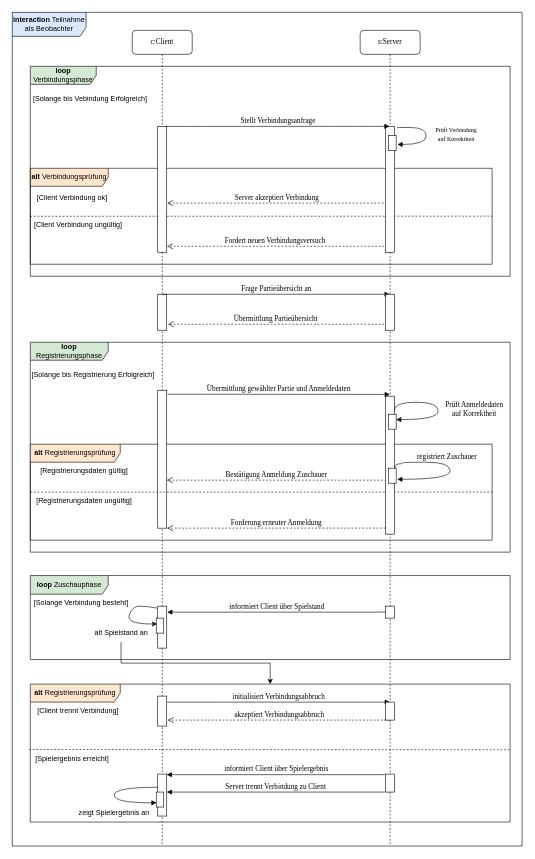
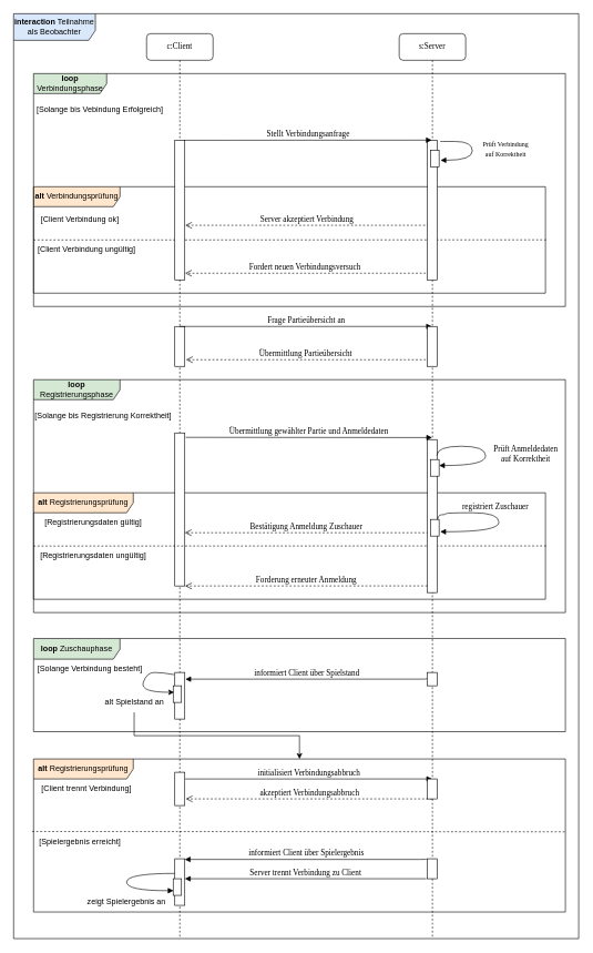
  <mxCell id="0" />
  <mxCell id="1" parent="0" />
  <mxCell id="2" value="&lt;b&gt;interaction &lt;/b&gt;Teilnahme als Beobachter" style="shape=umlFrame;whiteSpace=wrap;html=1;width=123;height=40;fillColor=#dae8fc;strokeColor=#000000;" parent="1" vertex="1"><mxGeometry x="20" y="20" width="850" height="1390" as="geometry" /></mxCell>
  <mxCell id="3" value="&lt;b&gt;alt &lt;/b&gt;Registrierungsprüfung" style="shape=umlFrame;whiteSpace=wrap;html=1;width=150;height=30;fillColor=#ffe6cc;strokeColor=#000000;" parent="1" vertex="1"><mxGeometry x="50" y="1140" width="800" height="230" as="geometry" /></mxCell>
  <mxCell id="4" value="&lt;b&gt;loop &lt;/b&gt;Zuschauphase" style="shape=umlFrame;whiteSpace=wrap;html=1;width=130;height=31;fillColor=#d5e8d4;strokeColor=#000000;" parent="1" vertex="1"><mxGeometry x="50" y="959" width="800" height="140" as="geometry" /></mxCell>
  <mxCell id="5" value="&lt;b&gt;loop &lt;/b&gt;Registrierungsphase" style="shape=umlFrame;whiteSpace=wrap;html=1;width=130;height=30;fillColor=#d5e8d4;strokeColor=#000000;" parent="1" vertex="1"><mxGeometry x="50" y="570" width="800" height="350" as="geometry" /></mxCell>
  <mxCell id="6" value="&lt;b&gt;alt &lt;/b&gt;Registrierungsprüfung" style="shape=umlFrame;whiteSpace=wrap;html=1;width=150;height=30;fillColor=#ffe6cc;strokeColor=#000000;" parent="1" vertex="1"><mxGeometry x="50" y="740" width="770" height="160" as="geometry" /></mxCell>
  <mxCell id="7" value="&lt;b&gt;alt &lt;/b&gt;Verbindungsprüfung" style="shape=umlFrame;whiteSpace=wrap;html=1;width=130;height=30;strokeColor=#000000;fillColor=#ffe6cc;" parent="1" vertex="1"><mxGeometry x="50" y="280" width="770" height="160" as="geometry" /></mxCell>
  <mxCell id="8" value="&lt;b&gt;loop &lt;/b&gt;Verbindungsphase" style="shape=umlFrame;whiteSpace=wrap;html=1;width=110;height=30;fillColor=#d5e8d4;strokeColor=#000000;" parent="1" vertex="1"><mxGeometry x="50" y="110" width="800" height="350" as="geometry" /></mxCell>
  <mxCell id="9" value="Bestätigung Anmeldung Zuschauer" style="html=1;verticalAlign=bottom;endArrow=open;dashed=1;endSize=8;labelBackgroundColor=none;fontFamily=Verdana;fontSize=12;edgeStyle=elbowEdgeStyle;elbow=vertical;entryX=1.003;entryY=0.655;entryDx=0;entryDy=0;entryPerimeter=0;" parent="1" target="22" edge="1"><mxGeometry relative="1" as="geometry"><mxPoint x="300" y="800" as="targetPoint" /><Array as="points" /><mxPoint x="644" y="800" as="sourcePoint" /></mxGeometry></mxCell>
  <mxCell id="10" value="Übermittlung gewählter Partie und Anmeldedaten" style="html=1;verticalAlign=bottom;endArrow=block;labelBackgroundColor=none;fontFamily=Verdana;fontSize=12;edgeStyle=elbowEdgeStyle;elbow=vertical;exitX=1.09;exitY=0.029;exitDx=0;exitDy=0;exitPerimeter=0;" parent="1" source="22" target="39" edge="1"><mxGeometry relative="1" as="geometry"><mxPoint x="330" y="650" as="sourcePoint" /><mxPoint x="639" y="657" as="targetPoint" /><Array as="points"><mxPoint x="460" y="657" /></Array></mxGeometry></mxCell>
  <mxCell id="11" value="Server akzeptiert Verbindung" style="html=1;verticalAlign=bottom;endArrow=open;dashed=1;endSize=8;labelBackgroundColor=none;fontFamily=Verdana;fontSize=12;edgeStyle=elbowEdgeStyle;elbow=vertical;exitX=0.095;exitY=0.604;exitDx=0;exitDy=0;exitPerimeter=0;entryX=1.047;entryY=0.611;entryDx=0;entryDy=0;entryPerimeter=0;" parent="1" source="40" target="20" edge="1"><mxGeometry relative="1" as="geometry"><mxPoint x="300" y="331" as="targetPoint" /><Array as="points" /><mxPoint x="620" y="331" as="sourcePoint" /></mxGeometry></mxCell>
  <mxCell id="12" value="informiert Client über Spielstand" style="html=1;verticalAlign=bottom;endArrow=block;labelBackgroundColor=none;fontFamily=Verdana;fontSize=12;edgeStyle=elbowEdgeStyle;elbow=vertical;exitX=-0.067;exitY=0.445;exitDx=0;exitDy=0;exitPerimeter=0;entryX=1.054;entryY=0.15;entryDx=0;entryDy=0;entryPerimeter=0;" parent="1" source="49" target="23" edge="1"><mxGeometry relative="1" as="geometry"><mxPoint x="630" y="1019" as="sourcePoint" /><mxPoint x="290" y="1020" as="targetPoint" /><Array as="points" /></mxGeometry></mxCell>
  <mxCell id="13" value="initialisiert Verbindungsabbruch" style="html=1;verticalAlign=bottom;endArrow=block;labelBackgroundColor=none;fontFamily=Verdana;fontSize=12;edgeStyle=elbowEdgeStyle;elbow=vertical;exitX=1.044;exitY=0.201;exitDx=0;exitDy=0;exitPerimeter=0;" parent="1" source="24" target="39" edge="1"><mxGeometry relative="1" as="geometry"><mxPoint x="290" y="1170" as="sourcePoint" /><mxPoint x="620" y="1170" as="targetPoint" /><Array as="points"><mxPoint x="280" y="1170" /></Array></mxGeometry></mxCell>
  <mxCell id="14" value="akzeptiert Verbindungsabbruch" style="html=1;verticalAlign=bottom;endArrow=open;dashed=1;endSize=8;labelBackgroundColor=none;fontFamily=Verdana;fontSize=12;edgeStyle=elbowEdgeStyle;elbow=vertical;entryX=1.1;entryY=0.809;entryDx=0;entryDy=0;entryPerimeter=0;" parent="1" source="39" target="24" edge="1"><mxGeometry relative="1" as="geometry"><mxPoint x="300" y="1200" as="targetPoint" /><Array as="points" /><mxPoint x="630" y="1200" as="sourcePoint" /></mxGeometry></mxCell>
  <mxCell id="15" value="[Solange bis Vebindung Erfolgreich]" style="text;html=1;strokeColor=none;fillColor=none;align=center;verticalAlign=middle;whiteSpace=wrap;rounded=0;" parent="1" vertex="1"><mxGeometry x="50" y="150" width="200" height="30" as="geometry" /></mxCell>
  <mxCell id="16" value="[Client Verbindung ok]" style="text;html=1;strokeColor=none;fillColor=none;align=center;verticalAlign=middle;whiteSpace=wrap;rounded=0;" parent="1" vertex="1"><mxGeometry x="20" y="315" width="200" height="30" as="geometry" /></mxCell>
  <mxCell id="17" value="" style="endArrow=none;dashed=1;html=1;rounded=0;entryX=1.002;entryY=0.499;entryDx=0;entryDy=0;entryPerimeter=0;" parent="1" target="7" edge="1"><mxGeometry width="50" height="50" relative="1" as="geometry"><mxPoint x="50" y="360" as="sourcePoint" /><mxPoint x="220" y="200" as="targetPoint" /></mxGeometry></mxCell>
  <mxCell id="18" value="[Client Verbindung ungültig]" style="text;html=1;strokeColor=none;fillColor=none;align=center;verticalAlign=middle;whiteSpace=wrap;rounded=0;" parent="1" vertex="1"><mxGeometry x="30" y="360" width="200" height="30" as="geometry" /></mxCell>
  <mxCell id="19" value="c:Client" style="shape=umlLifeline;perimeter=lifelinePerimeter;whiteSpace=wrap;html=1;container=1;collapsible=0;recursiveResize=0;outlineConnect=0;rounded=1;shadow=0;comic=0;labelBackgroundColor=none;strokeWidth=1;fontFamily=Verdana;fontSize=12;align=center;" parent="1" vertex="1"><mxGeometry x="220" y="50" width="100" height="1360" as="geometry" /></mxCell>
  <mxCell id="20" value="" style="html=1;points=[];perimeter=orthogonalPerimeter;rounded=0;shadow=0;comic=0;labelBackgroundColor=none;strokeWidth=1;fontFamily=Verdana;fontSize=12;align=center;" parent="19" vertex="1"><mxGeometry x="42.5" y="160" width="15" height="210" as="geometry" /></mxCell>
  <mxCell id="21" value="" style="html=1;points=[];perimeter=orthogonalPerimeter;rounded=0;shadow=0;comic=0;labelBackgroundColor=none;strokeWidth=1;fontFamily=Verdana;fontSize=12;align=center;" parent="19" vertex="1"><mxGeometry x="42.5" y="440" width="15" height="60" as="geometry" /></mxCell>
  <mxCell id="22" value="" style="html=1;points=[];perimeter=orthogonalPerimeter;rounded=0;shadow=0;comic=0;labelBackgroundColor=none;strokeWidth=1;fontFamily=Verdana;fontSize=12;align=center;" parent="19" vertex="1"><mxGeometry x="42.5" y="600" width="15" height="230" as="geometry" /></mxCell>
  <mxCell id="23" value="" style="html=1;points=[];perimeter=orthogonalPerimeter;rounded=0;shadow=0;comic=0;labelBackgroundColor=none;strokeWidth=1;fontFamily=Verdana;fontSize=12;align=center;" parent="19" vertex="1"><mxGeometry x="42.5" y="960" width="15" height="70" as="geometry" /></mxCell>
  <mxCell id="24" value="" style="html=1;points=[];perimeter=orthogonalPerimeter;rounded=0;shadow=0;comic=0;labelBackgroundColor=none;strokeWidth=1;fontFamily=Verdana;fontSize=12;align=center;" parent="19" vertex="1"><mxGeometry x="42.5" y="1110" width="15" height="50" as="geometry" /></mxCell>
  <mxCell id="25" value="" style="html=1;points=[];perimeter=orthogonalPerimeter;rounded=0;shadow=0;comic=0;labelBackgroundColor=none;strokeWidth=1;fontFamily=Verdana;fontSize=12;align=center;" parent="19" vertex="1"><mxGeometry x="40" y="980" width="12.5" height="25" as="geometry" /></mxCell>
  <mxCell id="26" value="" style="curved=1;endArrow=classic;html=1;rounded=0;entryX=0.109;entryY=0.391;entryDx=0;entryDy=0;entryPerimeter=0;exitX=-0.086;exitY=0.046;exitDx=0;exitDy=0;exitPerimeter=0;" parent="19" source="23" target="25" edge="1"><mxGeometry width="50" height="50" relative="1" as="geometry"><mxPoint x="-26" y="1030" as="sourcePoint" /><mxPoint x="24" y="980" as="targetPoint" /><Array as="points"><mxPoint x="24" y="960" /><mxPoint y="960" /><mxPoint x="-10" y="990" /></Array></mxGeometry></mxCell>
  <mxCell id="27" value="" style="html=1;points=[];perimeter=orthogonalPerimeter;rounded=0;shadow=0;comic=0;labelBackgroundColor=none;strokeWidth=1;fontFamily=Verdana;fontSize=12;align=center;" parent="19" vertex="1"><mxGeometry x="42.5" y="1240" width="15" height="70" as="geometry" /></mxCell>
  <mxCell id="28" value="" style="html=1;points=[];perimeter=orthogonalPerimeter;rounded=0;shadow=0;comic=0;labelBackgroundColor=none;strokeWidth=1;fontFamily=Verdana;fontSize=12;align=center;" parent="19" vertex="1"><mxGeometry x="40" y="1270" width="12.5" height="25" as="geometry" /></mxCell>
  <mxCell id="29" value="" style="html=1;verticalAlign=bottom;endArrow=block;labelBackgroundColor=none;fontFamily=Verdana;fontSize=12;elbow=vertical;edgeStyle=orthogonalEdgeStyle;curved=1;exitX=-0.028;exitY=0.334;exitDx=0;exitDy=0;exitPerimeter=0;entryX=0.007;entryY=0.873;entryDx=0;entryDy=0;entryPerimeter=0;" parent="19" edge="1"><mxGeometry x="0.638" y="-9" relative="1" as="geometry"><mxPoint x="42.5" y="1262.03" as="sourcePoint" /><mxPoint x="40.507" y="1287.975" as="targetPoint" /><Array as="points"><mxPoint x="-30" y="1262" /><mxPoint x="-30" y="1288" /></Array><mxPoint as="offset" /></mxGeometry></mxCell>
  <mxCell id="30" value="Fordert neuen Verbindungsversuch" style="html=1;verticalAlign=bottom;endArrow=open;dashed=1;endSize=8;labelBackgroundColor=none;fontFamily=Verdana;fontSize=12;edgeStyle=elbowEdgeStyle;elbow=vertical;entryX=1.031;entryY=0.957;entryDx=0;entryDy=0;entryPerimeter=0;" parent="1" target="20" edge="1"><mxGeometry relative="1" as="geometry"><mxPoint x="330" y="410" as="targetPoint" /><Array as="points" /><mxPoint x="640" y="410" as="sourcePoint" /></mxGeometry></mxCell>
- <mxCell id="31" value="[Solange bis Registrierung Erfolgreich]" style="text;html=1;strokeColor=none;fillColor=none;align=center;verticalAlign=middle;whiteSpace=wrap;rounded=0;" parent="1" vertex="1"><mxGeometry x="50" y="610" width="210" height="30" as="geometry" /></mxCell>
+ <mxCell id="31" value="[Solange bis Registrierung Korrektheit]" style="text;html=1;strokeColor=none;fillColor=none;align=center;verticalAlign=middle;whiteSpace=wrap;rounded=0;" parent="1" vertex="1"><mxGeometry x="50" y="610" width="210" height="30" as="geometry" /></mxCell>
  <mxCell id="32" value="" style="endArrow=none;dashed=1;html=1;rounded=0;entryX=1.002;entryY=0.499;entryDx=0;entryDy=0;entryPerimeter=0;" parent="1" target="6" edge="1"><mxGeometry width="50" height="50" relative="1" as="geometry"><mxPoint x="50" y="820" as="sourcePoint" /><mxPoint x="220" y="660" as="targetPoint" /></mxGeometry></mxCell>
  <mxCell id="33" value="[Registrierungsdaten ungültig]" style="text;html=1;strokeColor=none;fillColor=none;align=center;verticalAlign=middle;whiteSpace=wrap;rounded=0;" parent="1" vertex="1"><mxGeometry x="40" y="820" width="200" height="30" as="geometry" /></mxCell>
  <mxCell id="34" value="[Registrierungsdaten gültig]" style="text;html=1;strokeColor=none;fillColor=none;align=center;verticalAlign=middle;whiteSpace=wrap;rounded=0;" parent="1" vertex="1"><mxGeometry x="40" y="770" width="200" height="30" as="geometry" /></mxCell>
  <mxCell id="35" value="Forderung erneuter Anmeldung" style="html=1;verticalAlign=bottom;endArrow=open;dashed=1;endSize=8;labelBackgroundColor=none;fontFamily=Verdana;fontSize=12;edgeStyle=elbowEdgeStyle;elbow=vertical;exitX=-0.02;exitY=0.956;exitDx=0;exitDy=0;exitPerimeter=0;" parent="1" source="44" edge="1"><mxGeometry relative="1" as="geometry"><mxPoint x="278" y="880" as="targetPoint" /><Array as="points" /><mxPoint x="630" y="870" as="sourcePoint" /></mxGeometry></mxCell>
  <mxCell id="36" value="[Solange Verbindung besteht]" style="text;html=1;strokeColor=none;fillColor=none;align=center;verticalAlign=middle;whiteSpace=wrap;rounded=0;" parent="1" vertex="1"><mxGeometry x="30" y="989" width="210" height="30" as="geometry" /></mxCell>
  <mxCell id="37" value="Frage Partieübersicht an" style="html=1;verticalAlign=bottom;endArrow=block;labelBackgroundColor=none;fontFamily=Verdana;fontSize=12;edgeStyle=elbowEdgeStyle;elbow=vertical;entryX=0.449;entryY=-0.006;entryDx=0;entryDy=0;entryPerimeter=0;" parent="1" source="19" target="43" edge="1"><mxGeometry relative="1" as="geometry"><mxPoint x="347" y="490" as="sourcePoint" /><mxPoint x="607" y="490" as="targetPoint" /><Array as="points" /></mxGeometry></mxCell>
  <mxCell id="38" value="Übermittlung Partieübersicht" style="html=1;verticalAlign=bottom;endArrow=open;dashed=1;endSize=8;labelBackgroundColor=none;fontFamily=Verdana;fontSize=12;edgeStyle=elbowEdgeStyle;elbow=vertical;entryX=1.122;entryY=0.819;entryDx=0;entryDy=0;entryPerimeter=0;" parent="1" target="21" edge="1"><mxGeometry relative="1" as="geometry"><mxPoint x="290" y="540" as="targetPoint" /><Array as="points" /><mxPoint x="640" y="540" as="sourcePoint" /></mxGeometry></mxCell>
  <mxCell id="39" value="s:Server" style="shape=umlLifeline;perimeter=lifelinePerimeter;whiteSpace=wrap;html=1;container=1;collapsible=0;recursiveResize=0;outlineConnect=0;rounded=1;shadow=0;comic=0;labelBackgroundColor=none;strokeWidth=1;fontFamily=Verdana;fontSize=12;align=center;" parent="1" vertex="1"><mxGeometry x="600" y="50" width="100" height="1360" as="geometry" /></mxCell>
  <mxCell id="40" value="" style="html=1;points=[];perimeter=orthogonalPerimeter;rounded=0;shadow=0;comic=0;labelBackgroundColor=none;strokeWidth=1;fontFamily=Verdana;fontSize=12;align=center;" parent="39" vertex="1"><mxGeometry x="42.5" y="160" width="15" height="210" as="geometry" /></mxCell>
  <mxCell id="41" value="" style="html=1;points=[];perimeter=orthogonalPerimeter;rounded=0;shadow=0;comic=0;labelBackgroundColor=none;strokeWidth=1;fontFamily=Verdana;fontSize=12;align=center;" parent="39" vertex="1"><mxGeometry x="47.5" y="175" width="12.5" height="25" as="geometry" /></mxCell>
  <mxCell id="42" value="&lt;font style=&quot;font-size: 10px&quot;&gt;Prüft Verbindung&lt;br&gt;auf Korrektheit&lt;/font&gt;" style="html=1;verticalAlign=bottom;endArrow=block;labelBackgroundColor=none;fontFamily=Verdana;fontSize=12;elbow=vertical;edgeStyle=orthogonalEdgeStyle;curved=1;entryX=1.172;entryY=0.61;entryDx=0;entryDy=0;entryPerimeter=0;" parent="39" target="41" edge="1"><mxGeometry x="0.275" y="50" relative="1" as="geometry"><mxPoint x="62" y="162" as="sourcePoint" /><mxPoint x="80" y="190" as="targetPoint" /><Array as="points"><mxPoint x="58" y="162" /><mxPoint x="110" y="162" /><mxPoint x="110" y="190" /></Array><mxPoint x="50" y="-50" as="offset" /></mxGeometry></mxCell>
  <mxCell id="43" value="" style="html=1;points=[];perimeter=orthogonalPerimeter;rounded=0;shadow=0;comic=0;labelBackgroundColor=none;strokeWidth=1;fontFamily=Verdana;fontSize=12;align=center;" parent="39" vertex="1"><mxGeometry x="42.5" y="440" width="15" height="60" as="geometry" /></mxCell>
  <mxCell id="44" value="" style="html=1;points=[];perimeter=orthogonalPerimeter;rounded=0;shadow=0;comic=0;labelBackgroundColor=none;strokeWidth=1;fontFamily=Verdana;fontSize=12;align=center;" parent="39" vertex="1"><mxGeometry x="42.5" y="610" width="15" height="230" as="geometry" /></mxCell>
  <mxCell id="45" value="" style="html=1;points=[];perimeter=orthogonalPerimeter;rounded=0;shadow=0;comic=0;labelBackgroundColor=none;strokeWidth=1;fontFamily=Verdana;fontSize=12;align=center;" parent="39" vertex="1"><mxGeometry x="47.5" y="640" width="12.5" height="25" as="geometry" /></mxCell>
  <mxCell id="46" value="&lt;font style=&quot;font-size: 12px&quot;&gt;Prüft Anmeldedaten&lt;br&gt;auf Korrektheit&lt;/font&gt;" style="html=1;verticalAlign=bottom;endArrow=block;labelBackgroundColor=none;fontFamily=Verdana;fontSize=12;elbow=vertical;edgeStyle=orthogonalEdgeStyle;curved=1;exitX=0.939;exitY=0.105;exitPerimeter=0;exitDx=0;exitDy=0;" parent="39" source="44" edge="1"><mxGeometry x="0.249" y="-60" relative="1" as="geometry"><mxPoint x="80.69" y="580.07" as="sourcePoint" /><mxPoint x="60" y="649" as="targetPoint" /><Array as="points"><mxPoint x="57" y="620" /><mxPoint x="130" y="620" /><mxPoint x="130" y="649" /></Array><mxPoint x="60" y="60" as="offset" /></mxGeometry></mxCell>
  <mxCell id="47" value="&lt;font style=&quot;font-size: 12px&quot;&gt;&amp;nbsp; &amp;nbsp;registriert Zuschauer&lt;/font&gt;" style="html=1;verticalAlign=bottom;endArrow=block;labelBackgroundColor=none;fontFamily=Verdana;fontSize=12;elbow=vertical;edgeStyle=orthogonalEdgeStyle;curved=1;exitX=1.012;exitY=0.533;exitPerimeter=0;exitDx=0;exitDy=0;entryX=1.137;entryY=0.741;entryDx=0;entryDy=0;entryPerimeter=0;" parent="39" source="44" target="48" edge="1"><mxGeometry x="-0.144" relative="1" as="geometry"><mxPoint x="69.995" y="724.11" as="sourcePoint" /><mxPoint x="73.41" y="748.96" as="targetPoint" /><Array as="points"><mxPoint x="70" y="723" /><mxPoint x="70" y="720" /><mxPoint x="150" y="720" /><mxPoint x="150" y="749" /></Array><mxPoint as="offset" /></mxGeometry></mxCell>
  <mxCell id="48" value="" style="html=1;points=[];perimeter=orthogonalPerimeter;rounded=0;shadow=0;comic=0;labelBackgroundColor=none;strokeWidth=1;fontFamily=Verdana;fontSize=12;align=center;" parent="39" vertex="1"><mxGeometry x="47.5" y="730" width="12.5" height="25" as="geometry" /></mxCell>
  <mxCell id="49" value="" style="html=1;points=[];perimeter=orthogonalPerimeter;rounded=0;shadow=0;comic=0;labelBackgroundColor=none;strokeWidth=1;fontFamily=Verdana;fontSize=12;align=center;" parent="39" vertex="1"><mxGeometry x="42.5" y="960" width="15" height="20" as="geometry" /></mxCell>
  <mxCell id="50" value="" style="html=1;points=[];perimeter=orthogonalPerimeter;rounded=0;shadow=0;comic=0;labelBackgroundColor=none;strokeWidth=1;fontFamily=Verdana;fontSize=12;align=center;" parent="39" vertex="1"><mxGeometry x="42.5" y="1120" width="15" height="30" as="geometry" /></mxCell>
  <mxCell id="51" value="" style="html=1;points=[];perimeter=orthogonalPerimeter;rounded=0;shadow=0;comic=0;labelBackgroundColor=none;strokeWidth=1;fontFamily=Verdana;fontSize=12;align=center;" parent="39" vertex="1"><mxGeometry x="42.5" y="1240" width="15" height="30" as="geometry" /></mxCell>
  <mxCell id="52" value="Stellt Verbindungsanfrage" style="html=1;verticalAlign=bottom;endArrow=block;labelBackgroundColor=none;fontFamily=Verdana;fontSize=12;edgeStyle=elbowEdgeStyle;elbow=vertical;exitX=0.958;exitY=0.001;exitDx=0;exitDy=0;exitPerimeter=0;entryX=0.425;entryY=-0.003;entryDx=0;entryDy=0;entryPerimeter=0;" parent="1" source="20" target="40" edge="1"><mxGeometry relative="1" as="geometry"><mxPoint x="290" y="210.13" as="sourcePoint" /><mxPoint x="640" y="210.13" as="targetPoint" /><Array as="points" /></mxGeometry></mxCell>
  <mxCell id="53" value="" style="endArrow=none;dashed=1;html=1;rounded=0;entryX=0.999;entryY=0.476;entryDx=0;entryDy=0;entryPerimeter=0;" parent="1" target="3" edge="1"><mxGeometry width="50" height="50" relative="1" as="geometry"><mxPoint x="48" y="1249" as="sourcePoint" /><mxPoint x="820" y="1240" as="targetPoint" /></mxGeometry></mxCell>
  <mxCell id="54" value="[Client trennt Verbindung]" style="text;html=1;strokeColor=none;fillColor=none;align=center;verticalAlign=middle;whiteSpace=wrap;rounded=0;" parent="1" vertex="1"><mxGeometry x="30" y="1170" width="200" height="30" as="geometry" /></mxCell>
  <mxCell id="55" value="[Spielergebnis erreicht]" style="text;html=1;strokeColor=none;fillColor=none;align=center;verticalAlign=middle;whiteSpace=wrap;rounded=0;" parent="1" vertex="1"><mxGeometry x="20" y="1250" width="200" height="30" as="geometry" /></mxCell>
  <mxCell id="56" value="" style="edgeStyle=orthogonalEdgeStyle;rounded=0;orthogonalLoop=1;jettySize=auto;html=1;fontSize=12;" parent="1" source="57" target="3" edge="1"><mxGeometry relative="1" as="geometry" /></mxCell>
  <mxCell id="57" value="&lt;font style=&quot;font-size: 12px&quot;&gt;alt Spielstand an&lt;/font&gt;" style="text;html=1;strokeColor=none;fillColor=none;align=center;verticalAlign=middle;whiteSpace=wrap;rounded=0;" parent="1" vertex="1"><mxGeometry x="142.5" y="1040" width="117.5" height="30" as="geometry" /></mxCell>
  <mxCell id="58" value="informiert Client über Spielergebnis" style="html=1;verticalAlign=bottom;endArrow=block;labelBackgroundColor=none;fontFamily=Verdana;fontSize=12;edgeStyle=elbowEdgeStyle;elbow=vertical;exitX=-0.067;exitY=0.445;exitDx=0;exitDy=0;exitPerimeter=0;entryX=1.054;entryY=0.15;entryDx=0;entryDy=0;entryPerimeter=0;" parent="1" edge="1"><mxGeometry relative="1" as="geometry"><mxPoint x="640.685" y="1290" as="sourcePoint" /><mxPoint x="277.5" y="1291.6" as="targetPoint" /><Array as="points" /></mxGeometry></mxCell>
  <mxCell id="59" value="Server trennt Verbindung zu Client" style="html=1;verticalAlign=bottom;endArrow=block;labelBackgroundColor=none;fontFamily=Verdana;fontSize=12;edgeStyle=elbowEdgeStyle;elbow=vertical;exitX=-0.067;exitY=0.445;exitDx=0;exitDy=0;exitPerimeter=0;entryX=1.007;entryY=0.429;entryDx=0;entryDy=0;entryPerimeter=0;" parent="1" target="27" edge="1"><mxGeometry relative="1" as="geometry"><mxPoint x="640.685" y="1320" as="sourcePoint" /><mxPoint x="290" y="1321" as="targetPoint" /><Array as="points" /></mxGeometry></mxCell>
  <mxCell id="60" value="&lt;font style=&quot;font-size: 12px&quot;&gt;zeigt Spielergebnis an&lt;/font&gt;" style="text;html=1;strokeColor=none;fillColor=none;align=center;verticalAlign=middle;whiteSpace=wrap;rounded=0;" parent="1" vertex="1"><mxGeometry x="120" y="1340" width="140" height="30" as="geometry" /></mxCell>
